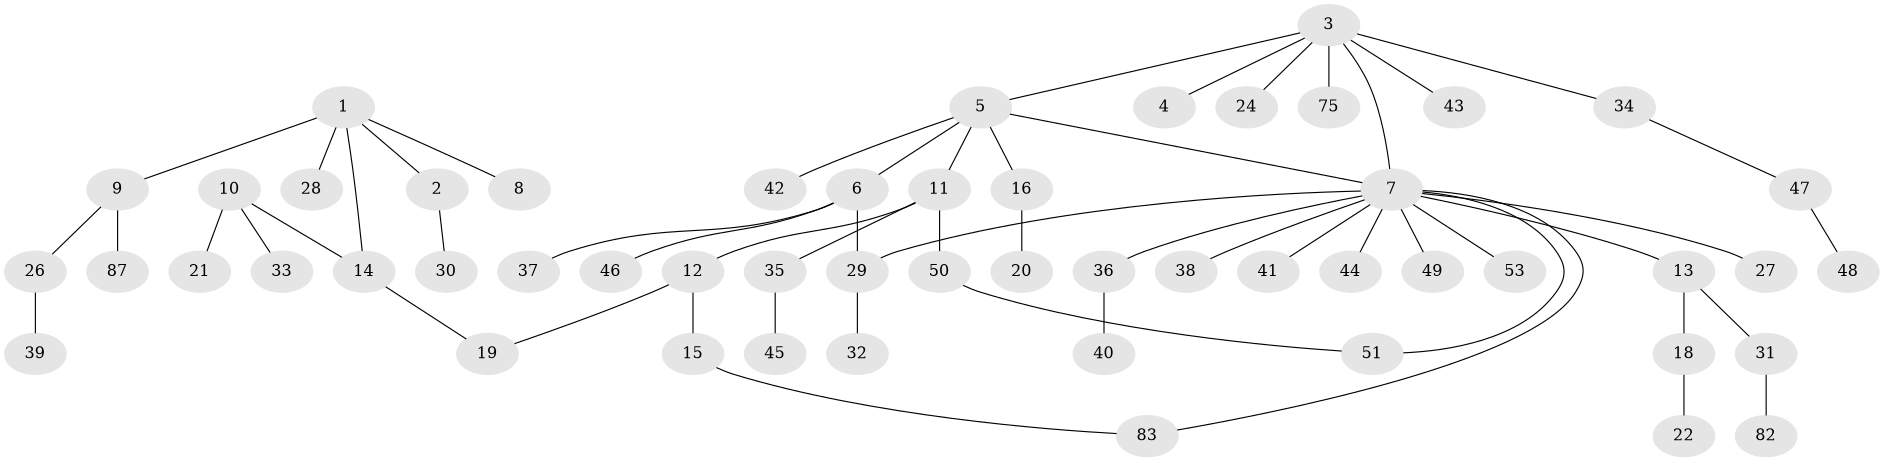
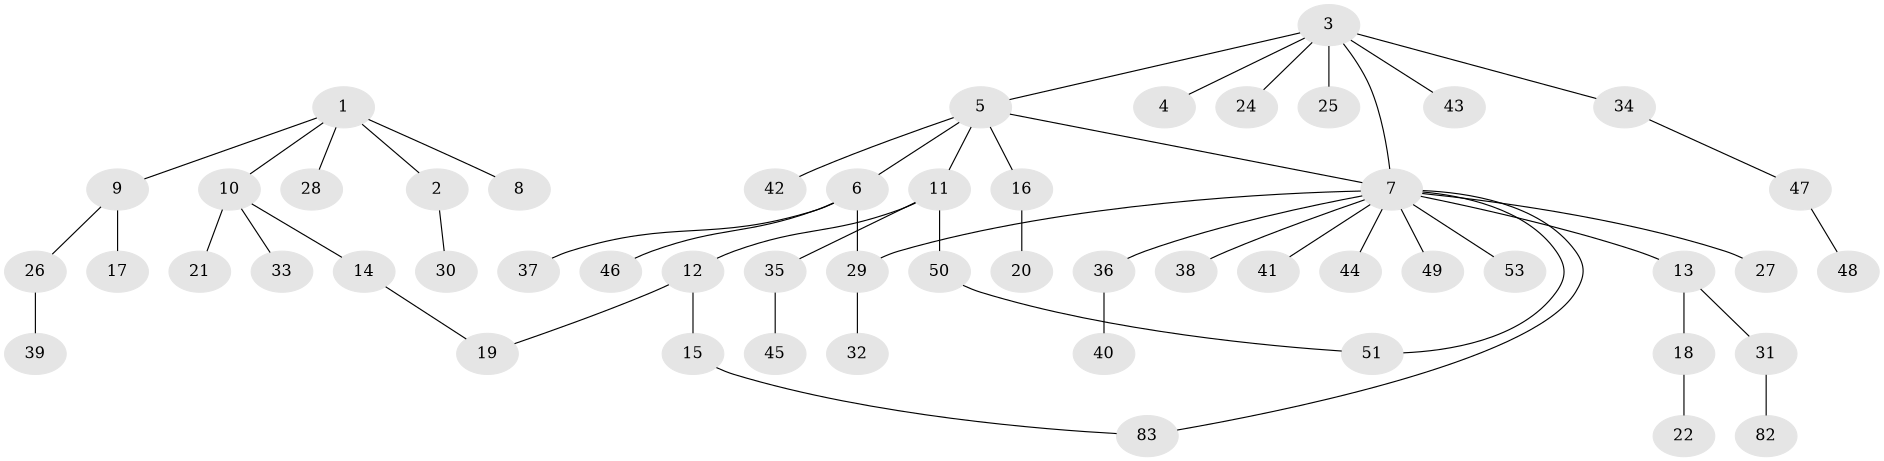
  graph {
    node [color=gray90 style=filled]
    1
    2
    8
    9
    10
    28
    30
    3
    4
    5
    7
    24
-   25 [label=75]
+   25
    34
    43
-   17 [label=87]
+   17
    26
    14
    21
    33
    6
    11
    16
    42
    29
    13
    n27 [label=83]
    27
    36
    38
    41
    44
    49
    51
    53
    47
    37
    46
    12
    35
    50
    20
    32
    18
    31
    40
    39
    19
    15
    45
    22
    n52 [label=82]
    48
    1 -- 2
    1 -- 8
    1 -- 9
-   1 -- 14
+   1 -- 10
    1 -- 28
    2 -- 30
    9 -- 17
    9 -- 26
    10 -- 14
    10 -- 21
    10 -- 33
    3 -- 4
    3 -- 5
    3 -- 7
    3 -- 24
    3 -- 25
    3 -- 34
    3 -- 43
    5 -- 7
    5 -- 6
    5 -- 11
    5 -- 16
    5 -- 42
    7 -- 29
    7 -- 13
    7 -- n27
    7 -- 27
    7 -- 36
    7 -- 38
    7 -- 41
    7 -- 44
    7 -- 49
    7 -- 51
    7 -- 53
    34 -- 47
    26 -- 39
    14 -- 19
    6 -- 29
    6 -- 37
    6 -- 46
    11 -- 12
    11 -- 35
    11 -- 50
    16 -- 20
    29 -- 32
    13 -- 18
    13 -- 31
    36 -- 40
    47 -- 48
    12 -- 19
    12 -- 15
    35 -- 45
    50 -- 51
    18 -- 22
    31 -- n52
    15 -- n27
  }
